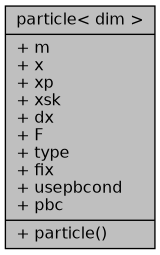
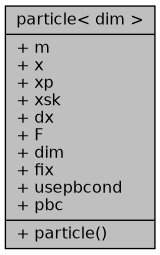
  digraph {
-   n1 [color=black fillcolor=grey75 fontcolor=black fontname=Helvetica fontsize=12 height=0.2 label="{particle\< dim \>\n|+ m\l+ x\l+ xp\l+ xsk\l+ dx\l+ F\l+ type\l+ fix\l+ usepbcond\l+ pbc\l|+ particle()\l}" shape=record style=filled width=0.4]
+   n1 [color=black fillcolor=grey75 fontcolor=black fontname=Helvetica fontsize=12 height=0.2 label="{particle\< dim \>\n|+ m\l+ x\l+ xp\l+ xsk\l+ dx\l+ F\l+ dim\l+ fix\l+ usepbcond\l+ pbc\l|+ particle()\l}" shape=record style=filled width=0.4]
  }
